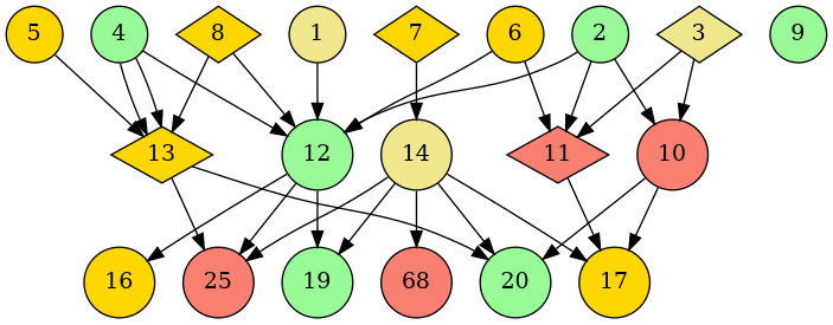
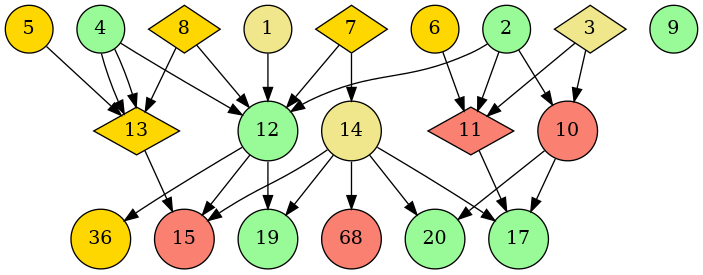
  digraph {
    node [alpha=0.02 fillcolor=gold shape=circle style=filled]
    1 [expect_size=15556608 fillcolor=khaki]
    12 [alpha=0.14 expect_size=41784320 fillcolor=palegreen]
-   15 [alpha=0.06 expect_size=31870976 fillcolor=salmon label=25]
-   16 [alpha=0.16 expect_size=18038784]
+   15 [alpha=0.06 expect_size=31870976 fillcolor=salmon]
+   16 [alpha=0.16 expect_size=18038784 label=36]
    19 [alpha=0.11 expect_size=29045760 fillcolor=palegreen]
    2 [alpha=0.09 expect_size=15795200 fillcolor=palegreen]
    10 [expect_size=47111168 fillcolor=salmon]
    11 [alpha=0.10 expect_size=37946368 fillcolor=salmon shape=diamond]
-   17 [alpha=0.09 expect_size=10326016]
+   17 [alpha=0.09 expect_size=10326016 fillcolor=palegreen]
    20 [alpha=0.07 expect_size=31420416 fillcolor=palegreen]
    3 [expect_size=20009984 fillcolor=khaki shape=diamond]
    13 [alpha=0.06 expect_size=16435200 shape=diamond]
    4 [alpha=0.05 expect_size=28019712 fillcolor=palegreen]
    5 [alpha=0.14 expect_size=13699072]
    6 [alpha=0.17 expect_size=44042240]
    7 [alpha=0.17 expect_size=38419456 shape=diamond]
    14 [alpha=0.03 expect_size=20277248 fillcolor=khaki]
    n18 [alpha=0.04 expect_size=50100224 fillcolor=salmon label=68]
    8 [alpha=0.11 expect_size=14064640 shape=diamond]
    9 [alpha=0.01 expect_size=43366400 fillcolor=palegreen]
    1 -> 12
    12 -> 15
    12 -> 16
    12 -> 19
    2 -> 12
    2 -> 10
    2 -> 11
    10 -> 17
    10 -> 20
    11 -> 17
    3 -> 10
    3 -> 11
    13 -> 15
-   13 -> 20
    4 -> 12
    4 -> 13
    4 -> 13
    5 -> 13
-   6 -> 12
+   7 -> 12
    6 -> 11
    7 -> 14
    14 -> 15
    14 -> 19
    14 -> 17
    14 -> 20
    14 -> n18
    8 -> 12
    8 -> 13
  }
